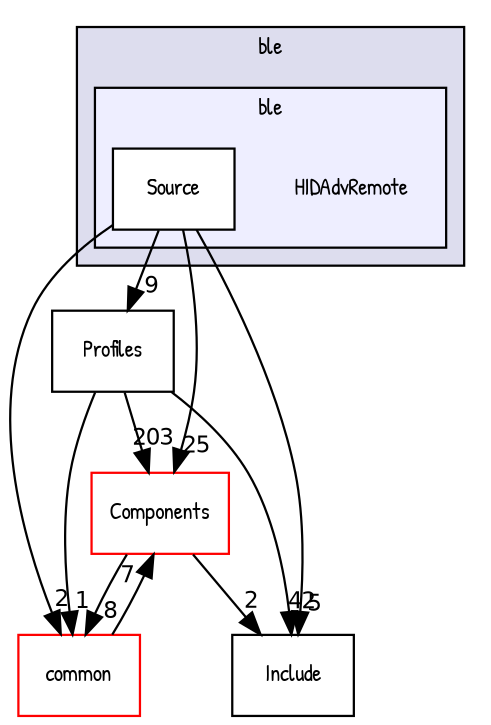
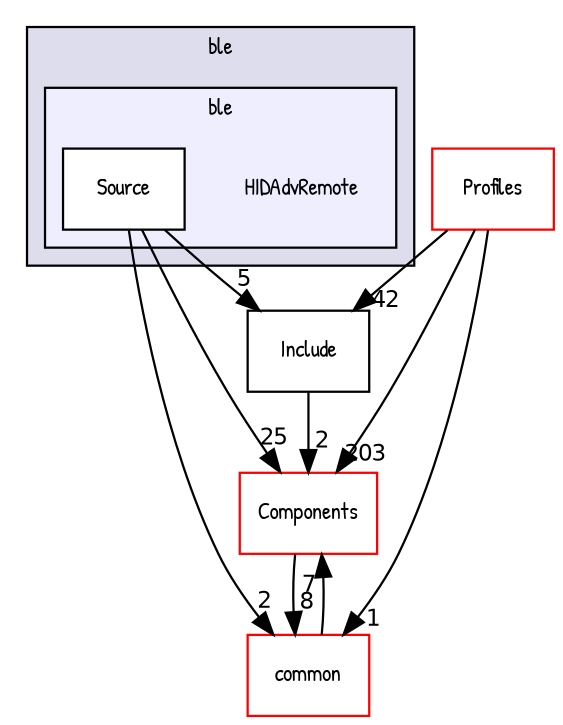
  digraph {
    compound=true
    fontname="Patrick Hand"
    node [fontname="Patrick Hand" fontsize=10 shape=box color=red fillcolor=white style=filled]
    edge [headlabel=2 labeldistance=1.5 labelfontname=Helvetica labelfontsize=10 fontname="Patrick Hand"]
    n1 [label=HIDAdvRemote shape=plaintext color="" fillcolor="" style=""]
    n2 [color=black label=Source]
    n3 [label=Components]
-   n4 [color=black label=Profiles]
+   n4 [label=Profiles]
    n5 [label=common]
    n6 [label=Include color="" fillcolor="" style=""]
    subgraph cluster_1 {
      bgcolor="#ddddee"
      fontsize=10
      label=ble
      pencolor=black
      subgraph cluster_2 {
        bgcolor="#eeeeff"
        fontsize=10
        pencolor=black
        n1
        n2
      }
    }
    n2 -> n3 [headlabel=25]
-   n2 -> n4 [headlabel=9]
    n2 -> n5
    n2 -> n6 [headlabel=5]
    n3 -> n5 [headlabel=8]
    n4 -> n3 [headlabel=203]
    n4 -> n5 [headlabel=1]
    n4 -> n6 [headlabel=42]
    n5 -> n3 [headlabel=7]
-   n3 -> n6
+   n6 -> n3
  }
